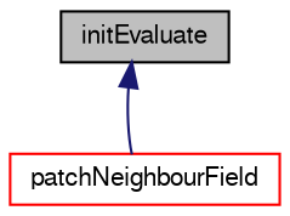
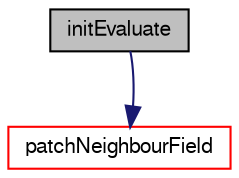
  digraph {
    rankdir=TB
    node [fontname=FreeSans fontsize=10 shape=record]
    n1 [color=black fillcolor=grey75 fontcolor=black height=0.2 label=initEvaluate style=filled width=0.4]
    n2 [color=red height=0.2 label=patchNeighbourField width=0.4]
-   n1 -> n2 [color=midnightblue dir=back fontname=FreeSans fontsize=10 labelfontname=FreeSans labelfontsize=10 style=solid]
+   n2 -> n1 [color=midnightblue dir=back fontname=FreeSans fontsize=10 labelfontname=FreeSans labelfontsize=10 style=solid]
  }
